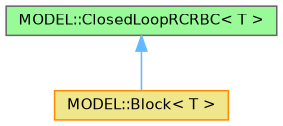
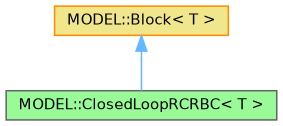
  digraph {
    node [fontname=Helvetica fontsize=10 shape=box style=filled]
    n1 [color=gray40 fillcolor=palegreen fontcolor=black height=0.2 label="MODEL::ClosedLoopRCRBC\< T \>" width=0.4]
    n2 [color=darkorange fillcolor=khaki height=0.2 label="MODEL::Block\< T \>" width=0.4]
-   n1 -> n2 [color=steelblue1 dir=back fontname=Helvetica fontsize=10 labelfontname=Helvetica labelfontsize=10 style=solid]
+   n2 -> n1 [color=steelblue1 dir=back fontname=Helvetica fontsize=10 labelfontname=Helvetica labelfontsize=10 style=solid]
  }
